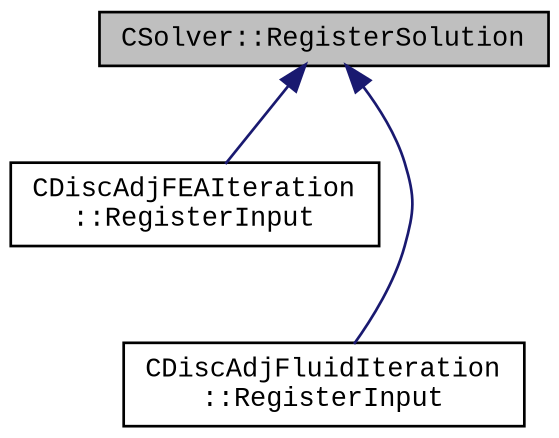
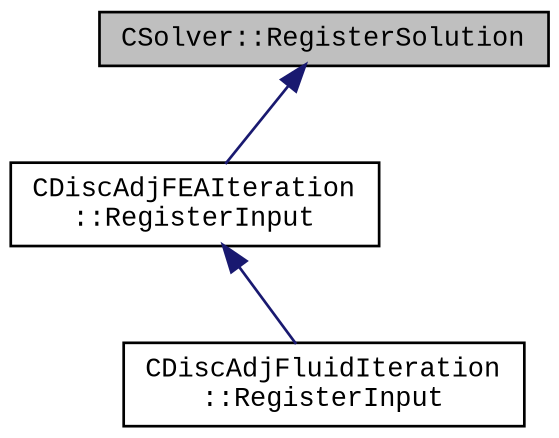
  digraph {
    fontname="Liberation Mono"
    rankdir=TB
    node [color=black fillcolor=white fontname="Liberation Mono" fontsize=10 shape=record style=filled]
    edge [color=midnightblue dir=back fontname="Liberation Mono" fontsize=10 labelfontname=Helvetica labelfontsize=10 style=solid]
    n1 [fillcolor=grey75 fontcolor=black height=0.2 label="CSolver::RegisterSolution" width=0.4]
    n2 [height=0.2 label="CDiscAdjFEAIteration\l::RegisterInput" width=0.4]
    n3 [height=0.2 label="CDiscAdjFluidIteration\l::RegisterInput" width=0.4]
    n1 -> n2
-   n1 -> n3
+   n2 -> n3
  }
